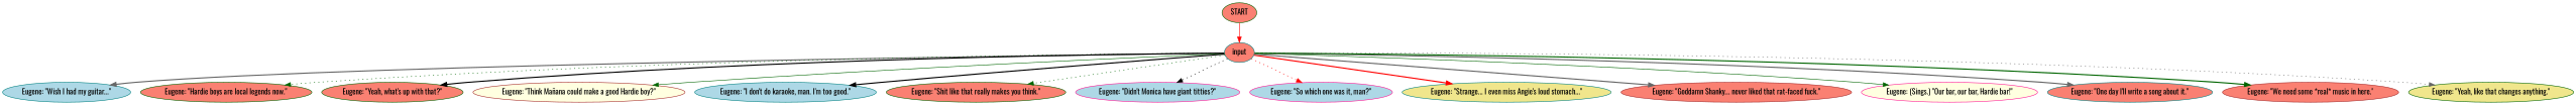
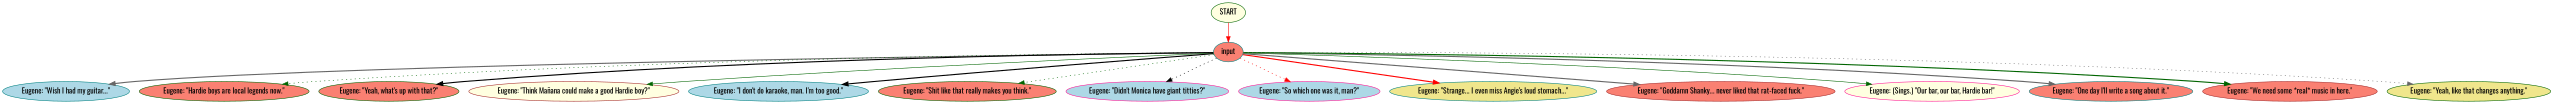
  digraph {
    fontname=Oswald
    node [style=filled fillcolor=salmon color=darkgreen fontname=Oswald]
    edge [color=darkgreen style=bold fontname=Oswald]
-   n1 [label=START]
+   n1 [label=START fillcolor=lightyellow]
    n2 [label=input color=teal]
    n3 [label="Eugene: \"Wish I had my guitar...\"" fillcolor=lightblue color=teal]
    n4 [label="Eugene: \"Hardie boys are local legends now.\""]
    n5 [label="Eugene: \"Yeah, what's up with that?\""]
    n6 [label="Eugene: \"Think Mañana could make a good Hardie boy?\"" fillcolor=lightyellow color=brown]
    n7 [label="Eugene: \"I don't do karaoke, man. I'm too good.\"" fillcolor=lightblue color=teal]
    n8 [label="Eugene: \"Shit like that really makes you think.\""]
    n9 [label="Eugene: \"Didn't Monica have giant titties?\"" fillcolor=lightblue color=deeppink]
    n10 [label="Eugene: \"So which one was it, man?\"" fillcolor=lightblue color=deeppink]
    n11 [label="Eugene: \"Strange... I even miss Angie's loud stomach...\"" fillcolor=khaki color=teal]
    n12 [label="Eugene: \"Goddamn Shanky... never liked that rat-faced fuck.\"" color=brown]
    n13 [label="Eugene: (Sings.) \"Our bar, our bar, Hardie bar!\"" fillcolor=lightyellow color=deeppink]
    n14 [label="Eugene: \"One day I'll write a song about it.\"" color=teal]
    n15 [label="Eugene: \"We need some *real* music in here.\"" color=brown]
    n16 [label="Eugene: \"Yeah, like that changes anything.\"" fillcolor=khaki]
    n1 -> n2 [color=red style=solid]
    n2 -> n3 [color=gray40]
    n2 -> n4 [style=dotted]
    n2 -> n5 [color=black]
    n2 -> n6 [style=solid]
    n2 -> n7 [color=black]
    n2 -> n8 [style=dotted]
    n2 -> n9 [color=black style=dotted]
    n2 -> n10 [color=red style=dotted]
    n2 -> n11 [color=red]
    n2 -> n12 [color=gray40]
    n2 -> n13 [style=solid]
    n2 -> n14 [color=gray40]
    n2 -> n15
    n2 -> n16 [color=gray40 style=dotted]
  }
